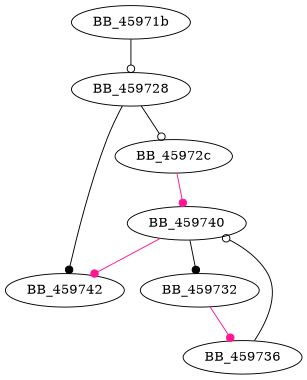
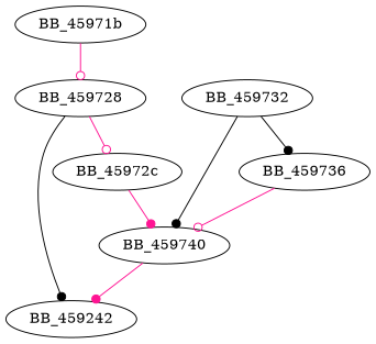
  digraph {
    edge [arrowhead=dot color=deeppink]
    BB_45971b
    BB_459728
    BB_45972c
-   BB_459742
+   BB_459742 [label=BB_459242]
    BB_459740
    BB_459732
    BB_459736
-   BB_45971b -> BB_459728 [arrowhead=odot color=black]
-   BB_459728 -> BB_45972c [arrowhead=odot color=black]
+   BB_45971b -> BB_459728 [arrowhead=odot]
+   BB_459728 -> BB_45972c [arrowhead=odot]
    BB_459728 -> BB_459742 [color=black]
    BB_45972c -> BB_459740
    BB_459740 -> BB_459742
-   BB_459740 -> BB_459732 [color=black]
-   BB_459732 -> BB_459736
-   BB_459736 -> BB_459740 [arrowhead=odot color=black]
+   BB_459732 -> BB_459740 [color=black]
+   BB_459732 -> BB_459736 [color=black]
+   BB_459736 -> BB_459740 [arrowhead=odot]
  }
